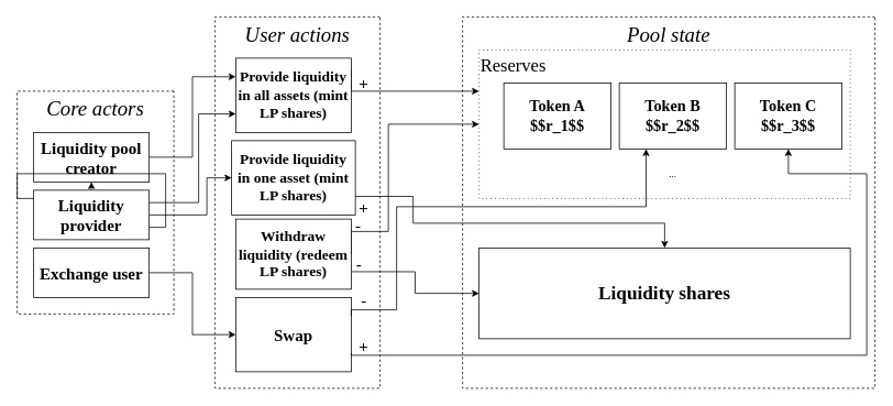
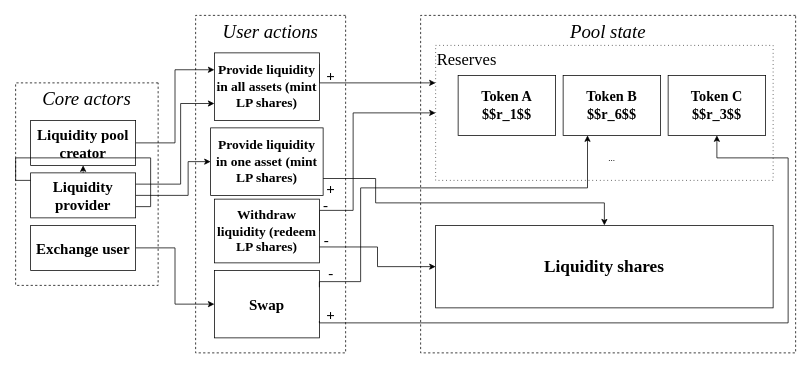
  <mxCell id="0" />
  <mxCell id="1" parent="0" />
  <mxCell id="2" value="&lt;i&gt;&lt;font style=&quot;font-size: 25px&quot;&gt;Core actors&lt;/font&gt;&lt;/i&gt;" style="rounded=0;whiteSpace=wrap;html=1;glass=0;fontFamily=Georgia;dashed=1;verticalAlign=top;flipH=1;" parent="1" vertex="1"><mxGeometry x="20" y="110" width="190" height="270" as="geometry" /></mxCell>
  <mxCell id="3" value="&lt;i&gt;&lt;font style=&quot;font-size: 25px&quot;&gt;User actions&lt;/font&gt;&lt;/i&gt;" style="rounded=0;whiteSpace=wrap;html=1;glass=0;fontFamily=Georgia;dashed=1;verticalAlign=top;flipH=1;" parent="1" vertex="1"><mxGeometry x="260" y="20" width="200" height="450" as="geometry" /></mxCell>
  <mxCell id="4" value="&lt;i&gt;&lt;font style=&quot;font-size: 25px&quot;&gt;Pool state&lt;/font&gt;&lt;/i&gt;" style="rounded=0;whiteSpace=wrap;html=1;glass=0;fontFamily=Georgia;dashed=1;verticalAlign=top;flipH=1;" parent="1" vertex="1"><mxGeometry x="560" y="20" width="500" height="450" as="geometry" /></mxCell>
  <mxCell id="5" style="edgeStyle=orthogonalEdgeStyle;rounded=0;orthogonalLoop=1;jettySize=auto;html=1;exitX=1;exitY=0.5;exitDx=0;exitDy=0;entryX=0;entryY=0.25;entryDx=0;entryDy=0;fontFamily=Georgia;" parent="1" source="6" target="14" edge="1"><mxGeometry relative="1" as="geometry" /></mxCell>
  <mxCell id="6" value="&lt;font style=&quot;font-size: 20px;&quot;&gt;Liquidity pool creator&lt;/font&gt;" style="rounded=0;whiteSpace=wrap;html=1;glass=0;fontFamily=Georgia;fontSize=20;fontStyle=1" parent="1" vertex="1"><mxGeometry x="40" y="160" width="140" height="60" as="geometry" /></mxCell>
  <mxCell id="7" style="edgeStyle=orthogonalEdgeStyle;rounded=0;orthogonalLoop=1;jettySize=auto;html=1;exitX=1;exitY=0.25;exitDx=0;exitDy=0;entryX=0;entryY=0.75;entryDx=0;entryDy=0;fontFamily=Georgia;" parent="1" source="10" target="14" edge="1"><mxGeometry relative="1" as="geometry"><Array as="points"><mxPoint x="240" y="245" /><mxPoint x="240" y="138" /></Array></mxGeometry></mxCell>
  <mxCell id="8" style="edgeStyle=orthogonalEdgeStyle;rounded=0;orthogonalLoop=1;jettySize=auto;html=1;exitX=1;exitY=0.5;exitDx=0;exitDy=0;entryX=0;entryY=0.5;entryDx=0;entryDy=0;fontFamily=Georgia;" parent="1" source="10" target="15" edge="1"><mxGeometry relative="1" as="geometry"><Array as="points"><mxPoint x="250" y="260" /><mxPoint x="250" y="215" /></Array></mxGeometry></mxCell>
  <mxCell id="9" style="edgeStyle=orthogonalEdgeStyle;rounded=0;orthogonalLoop=1;jettySize=auto;html=1;exitX=1;exitY=0.75;exitDx=0;exitDy=0;fontFamily=Georgia;" parent="1" source="10" target="6" edge="1"><mxGeometry relative="1" as="geometry" /></mxCell>
  <mxCell id="10" value="&lt;font style=&quot;font-size: 20px&quot;&gt;Liquidity provider&lt;/font&gt;" style="rounded=0;whiteSpace=wrap;html=1;glass=0;fontFamily=Georgia;fontStyle=1" parent="1" vertex="1"><mxGeometry x="40" y="230" width="140" height="60" as="geometry" /></mxCell>
  <mxCell id="11" style="edgeStyle=orthogonalEdgeStyle;rounded=0;orthogonalLoop=1;jettySize=auto;html=1;exitX=1;exitY=0.5;exitDx=0;exitDy=0;entryX=0;entryY=0.5;entryDx=0;entryDy=0;fontFamily=Georgia;" parent="1" source="12" target="21" edge="1"><mxGeometry relative="1" as="geometry" /></mxCell>
  <mxCell id="12" value="&lt;font style=&quot;font-size: 20px&quot;&gt;Exchange user&lt;/font&gt;" style="rounded=0;whiteSpace=wrap;html=1;glass=0;fontFamily=Georgia;fontStyle=1" parent="1" vertex="1"><mxGeometry x="40" y="300" width="140" height="60" as="geometry" /></mxCell>
  <mxCell id="13" value="+" style="edgeStyle=orthogonalEdgeStyle;rounded=0;orthogonalLoop=1;jettySize=auto;html=1;exitX=1;exitY=0.25;exitDx=0;exitDy=0;fontFamily=Georgia;fontStyle=1;fontSize=20;verticalAlign=middle;labelBackgroundColor=none;" parent="1" edge="1"><mxGeometry x="-0.556" y="10" relative="1" as="geometry"><mxPoint x="425" y="85" as="sourcePoint" /><mxPoint x="580" y="110" as="targetPoint" /><Array as="points"><mxPoint x="425" y="110" /></Array><mxPoint as="offset" /></mxGeometry></mxCell>
  <mxCell id="14" value="&lt;font style=&quot;font-size: 18px&quot;&gt;&lt;b&gt;Provide liquidity in all assets (mint LP shares)&lt;/b&gt;&lt;/font&gt;" style="rounded=0;whiteSpace=wrap;html=1;glass=0;fontFamily=Georgia;fontSize=18;" parent="1" vertex="1"><mxGeometry x="285" y="70" width="140" height="90" as="geometry" /></mxCell>
  <mxCell id="15" value="&lt;font style=&quot;font-size: 18px;&quot;&gt;Provide liquidity in one asset (mint LP shares)&lt;/font&gt;" style="rounded=0;whiteSpace=wrap;html=1;glass=0;fontFamily=Georgia;fontSize=18;fontStyle=1" parent="1" vertex="1"><mxGeometry x="280" y="170" width="150" height="90" as="geometry" /></mxCell>
  <mxCell id="16" style="edgeStyle=orthogonalEdgeStyle;rounded=0;orthogonalLoop=1;jettySize=auto;html=1;exitX=1;exitY=0.5;exitDx=0;exitDy=0;entryX=0;entryY=0.5;entryDx=0;entryDy=0;fontFamily=Georgia;fontSize=20;" parent="1" source="20" target="22" edge="1"><mxGeometry relative="1" as="geometry"><Array as="points"><mxPoint x="425" y="280" /><mxPoint x="470" y="280" /><mxPoint x="470" y="150" /></Array></mxGeometry></mxCell>
  <mxCell id="17" value="-" style="edgeLabel;html=1;align=center;verticalAlign=middle;resizable=0;points=[];fontSize=20;fontFamily=Georgia;labelBackgroundColor=none;" parent="16" vertex="1" connectable="0"><mxGeometry x="0.06" y="-1" relative="1" as="geometry"><mxPoint x="-39" y="85" as="offset" /></mxGeometry></mxCell>
  <mxCell id="18" style="edgeStyle=orthogonalEdgeStyle;rounded=0;orthogonalLoop=1;jettySize=auto;html=1;exitX=1;exitY=0.75;exitDx=0;exitDy=0;entryX=0;entryY=0.5;entryDx=0;entryDy=0;fontFamily=Georgia;fontSize=20;" parent="1" source="20" target="27" edge="1"><mxGeometry relative="1" as="geometry" /></mxCell>
  <mxCell id="19" value="-" style="edgeLabel;html=1;align=center;verticalAlign=middle;resizable=0;points=[];fontSize=20;fontFamily=Georgia;fontStyle=0;labelBackgroundColor=none;" parent="18" vertex="1" connectable="0"><mxGeometry x="0.3" y="1" relative="1" as="geometry"><mxPoint x="-83" y="-36" as="offset" /></mxGeometry></mxCell>
  <mxCell id="20" value="&lt;font style=&quot;font-size: 18px;&quot;&gt;Withdraw liquidity (redeem LP shares)&lt;/font&gt;" style="rounded=0;whiteSpace=wrap;html=1;glass=0;fontFamily=Georgia;fontSize=18;fontStyle=1" parent="1" vertex="1"><mxGeometry x="285" y="265" width="140" height="85" as="geometry" /></mxCell>
  <mxCell id="21" value="&lt;font style=&quot;font-size: 20px;&quot;&gt;Swap&lt;/font&gt;" style="rounded=0;whiteSpace=wrap;html=1;glass=0;fontFamily=Georgia;fontSize=20;fontStyle=1" parent="1" vertex="1"><mxGeometry x="285" y="360" width="140" height="90" as="geometry" /></mxCell>
  <mxCell id="22" value="&lt;font style=&quot;font-size: 22px&quot;&gt;Reserves&lt;/font&gt;" style="rounded=0;whiteSpace=wrap;html=1;glass=0;fontFamily=Georgia;align=left;verticalAlign=top;dashed=1;dashPattern=1 4;" parent="1" vertex="1"><mxGeometry x="580" y="60" width="450" height="180" as="geometry" /></mxCell>
  <mxCell id="23" value="&lt;font style=&quot;font-size: 19px;&quot;&gt;Token A&lt;br style=&quot;font-size: 19px;&quot;&gt;$$r_1$$&lt;/font&gt;" style="rounded=0;whiteSpace=wrap;html=1;glass=0;fontFamily=Georgia;fontStyle=1;fontSize=19;" parent="1" vertex="1"><mxGeometry x="610" y="100" width="130" height="80" as="geometry" /></mxCell>
- <mxCell id="24" value="&lt;font style=&quot;font-size: 19px;&quot;&gt;Token B&lt;br style=&quot;font-size: 19px;&quot;&gt;$$r_2$$&lt;/font&gt;" style="rounded=0;whiteSpace=wrap;html=1;glass=0;fontFamily=Georgia;fontStyle=1;fontSize=19;" parent="1" vertex="1"><mxGeometry x="750" y="100" width="130" height="80" as="geometry" /></mxCell>
+ <mxCell id="24" value="&lt;font style=&quot;font-size: 19px;&quot;&gt;Token B&lt;br style=&quot;font-size: 19px;&quot;&gt;$$r_6$$&lt;/font&gt;" style="rounded=0;whiteSpace=wrap;html=1;glass=0;fontFamily=Georgia;fontStyle=1;fontSize=19;" parent="1" vertex="1"><mxGeometry x="750" y="100" width="130" height="80" as="geometry" /></mxCell>
  <mxCell id="25" value="&lt;font style=&quot;font-size: 19px;&quot;&gt;Token C&lt;br style=&quot;font-size: 19px;&quot;&gt;$$r_3$$&lt;/font&gt;" style="rounded=0;whiteSpace=wrap;html=1;glass=0;fontFamily=Georgia;fontStyle=1;fontSize=19;" parent="1" vertex="1"><mxGeometry x="890" y="100" width="130" height="80" as="geometry" /></mxCell>
  <mxCell id="26" value="..." style="text;html=1;strokeColor=none;fillColor=none;align=center;verticalAlign=middle;whiteSpace=wrap;rounded=0;glass=0;dashed=1;dashPattern=1 4;fontFamily=Georgia;" parent="1" vertex="1"><mxGeometry x="795" y="200" width="40" height="20" as="geometry" /></mxCell>
  <mxCell id="27" value="&lt;font style=&quot;font-size: 23px;&quot;&gt;Liquidity shares&lt;/font&gt;" style="rounded=0;whiteSpace=wrap;html=1;glass=0;fontFamily=Georgia;fontStyle=1;fontSize=23;" parent="1" vertex="1"><mxGeometry x="580" y="300" width="450" height="110" as="geometry" /></mxCell>
  <mxCell id="28" value="+" style="edgeStyle=orthogonalEdgeStyle;rounded=0;orthogonalLoop=1;jettySize=auto;html=1;exitX=1;exitY=0.75;exitDx=0;exitDy=0;fontFamily=Georgia;fontSize=20;fontStyle=1;labelBackgroundColor=none;" parent="1" edge="1"><mxGeometry x="-0.954" y="-12" relative="1" as="geometry"><mxPoint x="430" y="237.5" as="sourcePoint" /><mxPoint x="805" y="300" as="targetPoint" /><Array as="points"><mxPoint x="500" y="238" /><mxPoint x="500" y="270" /><mxPoint x="805" y="270" /></Array><mxPoint y="1" as="offset" /></mxGeometry></mxCell>
  <mxCell id="29" style="edgeStyle=orthogonalEdgeStyle;rounded=0;orthogonalLoop=1;jettySize=auto;html=1;exitX=1;exitY=0.25;exitDx=0;exitDy=0;entryX=0.25;entryY=1;entryDx=0;entryDy=0;fontFamily=Georgia;fontSize=20;" parent="1" source="21" target="24" edge="1"><mxGeometry relative="1" as="geometry"><Array as="points"><mxPoint x="480" y="375" /><mxPoint x="480" y="250" /><mxPoint x="783" y="250" /></Array></mxGeometry></mxCell>
  <mxCell id="30" value="-" style="edgeLabel;html=1;align=center;verticalAlign=middle;resizable=0;points=[];fontSize=20;fontFamily=Georgia;labelBackgroundColor=none;" parent="29" vertex="1" connectable="0"><mxGeometry x="0.281" y="-2" relative="1" as="geometry"><mxPoint x="-212.5" y="110" as="offset" /></mxGeometry></mxCell>
  <mxCell id="31" style="edgeStyle=orthogonalEdgeStyle;rounded=0;orthogonalLoop=1;jettySize=auto;html=1;exitX=1;exitY=0.75;exitDx=0;exitDy=0;entryX=0.5;entryY=1;entryDx=0;entryDy=0;fontFamily=Georgia;fontSize=20;" parent="1" source="21" target="25" edge="1"><mxGeometry relative="1" as="geometry"><Array as="points"><mxPoint x="425" y="430" /><mxPoint x="1050" y="430" /><mxPoint x="1050" y="210" /><mxPoint x="955" y="210" /></Array></mxGeometry></mxCell>
  <mxCell id="32" value="+" style="edgeLabel;html=1;align=center;verticalAlign=middle;resizable=0;points=[];fontSize=20;fontFamily=Georgia;fontStyle=1;labelBackgroundColor=none;" parent="31" vertex="1" connectable="0"><mxGeometry x="-0.09" y="1" relative="1" as="geometry"><mxPoint x="-425.5" y="-12" as="offset" /></mxGeometry></mxCell>
